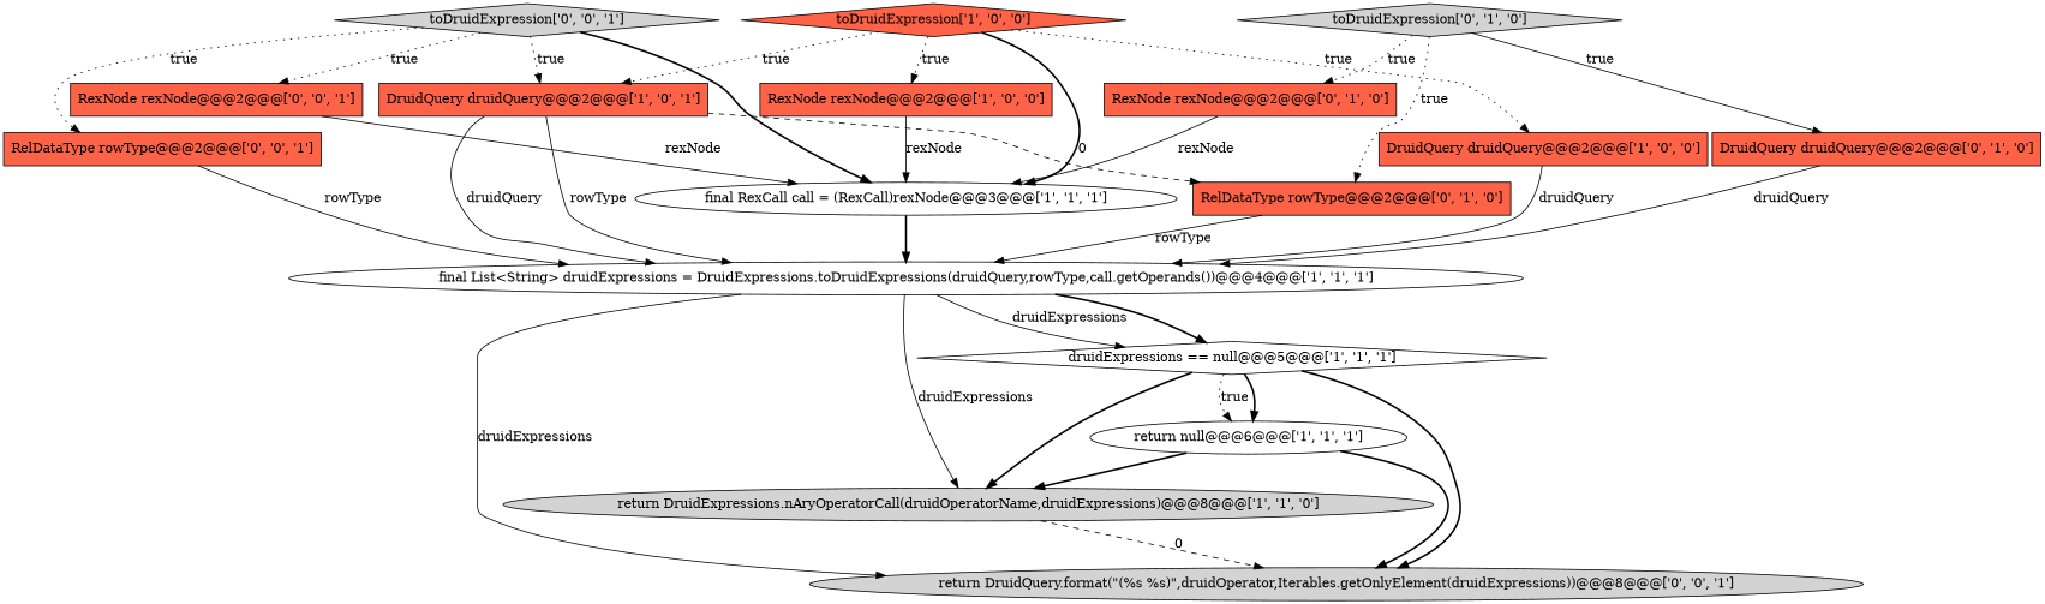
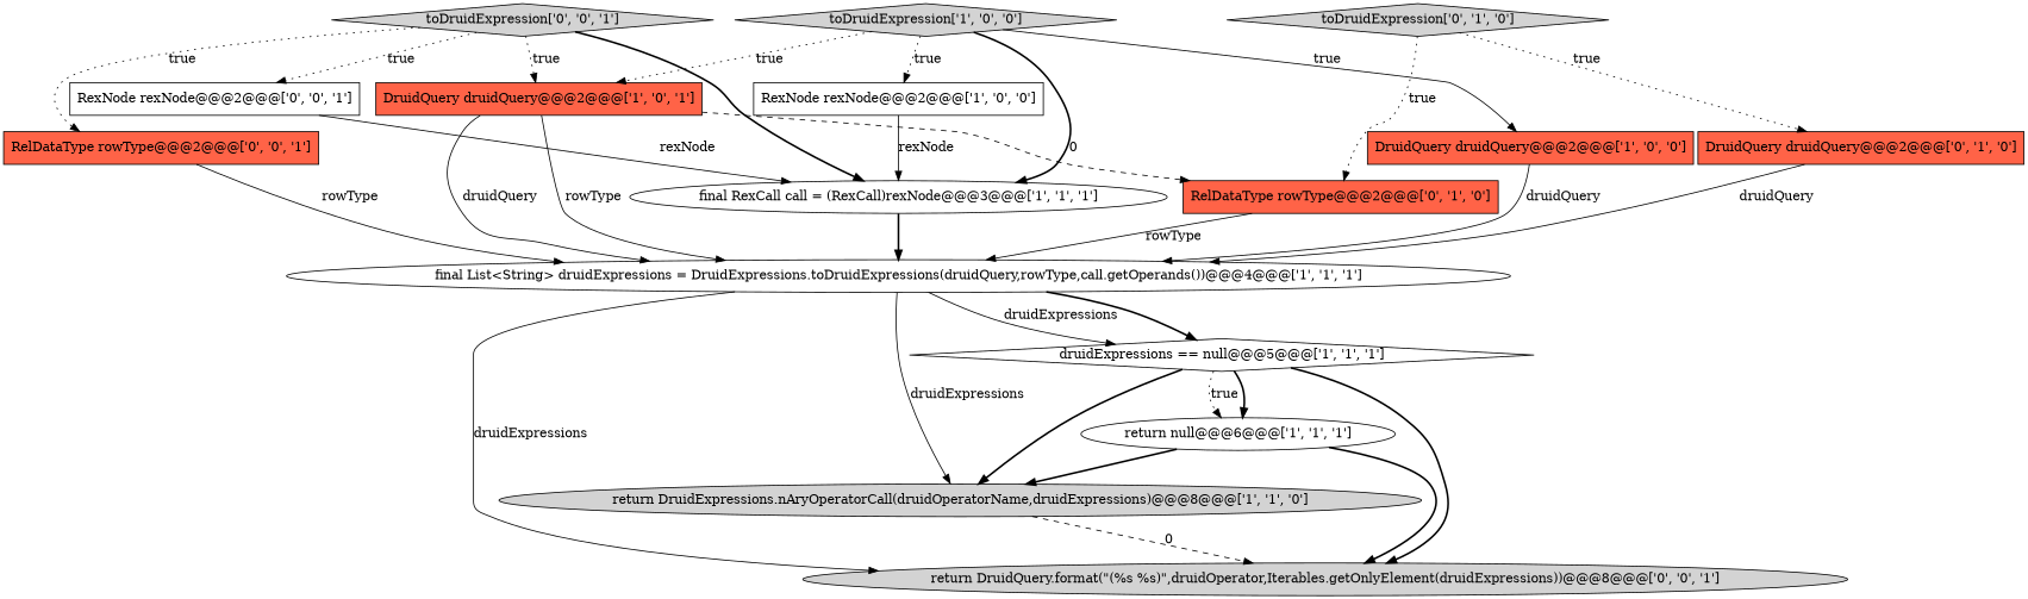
  digraph {
    node [fillcolor=tomato shape=box style=filled]
    edge [style=solid]
-   n1 [label="RexNode rexNode@@@2@@@['1', '0', '0']"]
+   n1 [fillcolor=white label="RexNode rexNode@@@2@@@['1', '0', '0']"]
    n2 [fillcolor=white label="final RexCall call = (RexCall)rexNode@@@3@@@['1', '1', '1']" shape=ellipse]
    n3 [fillcolor=white label="final List<String> druidExpressions = DruidExpressions.toDruidExpressions(druidQuery,rowType,call.getOperands())@@@4@@@['1', '1', '1']" shape=ellipse]
    n4 [fillcolor=white label="return null@@@6@@@['1', '1', '1']" shape=ellipse]
    n5 [fillcolor=lightgray label="return DruidExpressions.nAryOperatorCall(druidOperatorName,druidExpressions)@@@8@@@['1', '1', '0']" shape=ellipse]
    n6 [fillcolor=lightgray label="return DruidQuery.format(\"(%s %s)\",druidOperator,Iterables.getOnlyElement(druidExpressions))@@@8@@@['0', '0', '1']" shape=ellipse]
    n7 [label="DruidQuery druidQuery@@@2@@@['1', '0', '1']"]
    n8 [label="RelDataType rowType@@@2@@@['0', '1', '0']"]
    n9 [fillcolor=white label="druidExpressions == null@@@5@@@['1', '1', '1']" shape=diamond]
    n10 [fillcolor=lightgray label="toDruidExpression['0', '0', '1']" shape=diamond]
    n11 [label="RelDataType rowType@@@2@@@['0', '0', '1']"]
-   n12 [label="RexNode rexNode@@@2@@@['0', '0', '1']"]
+   n12 [fillcolor=white label="RexNode rexNode@@@2@@@['0', '0', '1']"]
    n13 [fillcolor=lightgray label="toDruidExpression['0', '1', '0']" shape=diamond]
-   n14 [label="RexNode rexNode@@@2@@@['0', '1', '0']"]
    n15 [label="DruidQuery druidQuery@@@2@@@['0', '1', '0']"]
-   n16 [label="toDruidExpression['1', '0', '0']" shape=diamond]
+   n16 [fillcolor=lightgray label="toDruidExpression['1', '0', '0']" shape=diamond]
    n17 [label="DruidQuery druidQuery@@@2@@@['1', '0', '0']"]
    n1 -> n2 [label=rexNode]
    n2 -> n3 [style=bold]
    n3 -> n5 [label=druidExpressions]
    n3 -> n6 [label=druidExpressions]
    n3 -> n9 [style=bold]
    n3 -> n9 [label=druidExpressions]
    n4 -> n5 [style=bold]
    n4 -> n6 [style=bold]
    n5 -> n6 [label=0 style=dashed]
    n7 -> n3 [label=druidQuery]
    n7 -> n3 [label=rowType]
    n7 -> n8 [label=0 style=dashed]
    n8 -> n3 [label=rowType]
    n9 -> n4 [style=bold]
    n9 -> n4 [label=true style=dotted]
    n9 -> n5 [style=bold]
    n9 -> n6 [style=bold]
    n10 -> n2 [style=bold]
    n10 -> n7 [label=true style=dotted]
    n10 -> n11 [label=true style=dotted]
    n10 -> n12 [label=true style=dotted]
    n11 -> n3 [label=rowType]
    n12 -> n2 [label=rexNode]
    n13 -> n8 [label=true style=dotted]
-   n13 -> n14 [label=true style=dotted]
-   n13 -> n15 [label=true]
-   n14 -> n2 [label=rexNode]
+   n13 -> n15 [label=true style=dotted]
    n15 -> n3 [label=druidQuery]
    n16 -> n1 [label=true style=dotted]
    n16 -> n2 [style=bold]
    n16 -> n7 [label=true style=dotted]
-   n16 -> n17 [label=true style=dotted]
+   n16 -> n17 [label=true]
    n17 -> n3 [label=druidQuery]
  }
